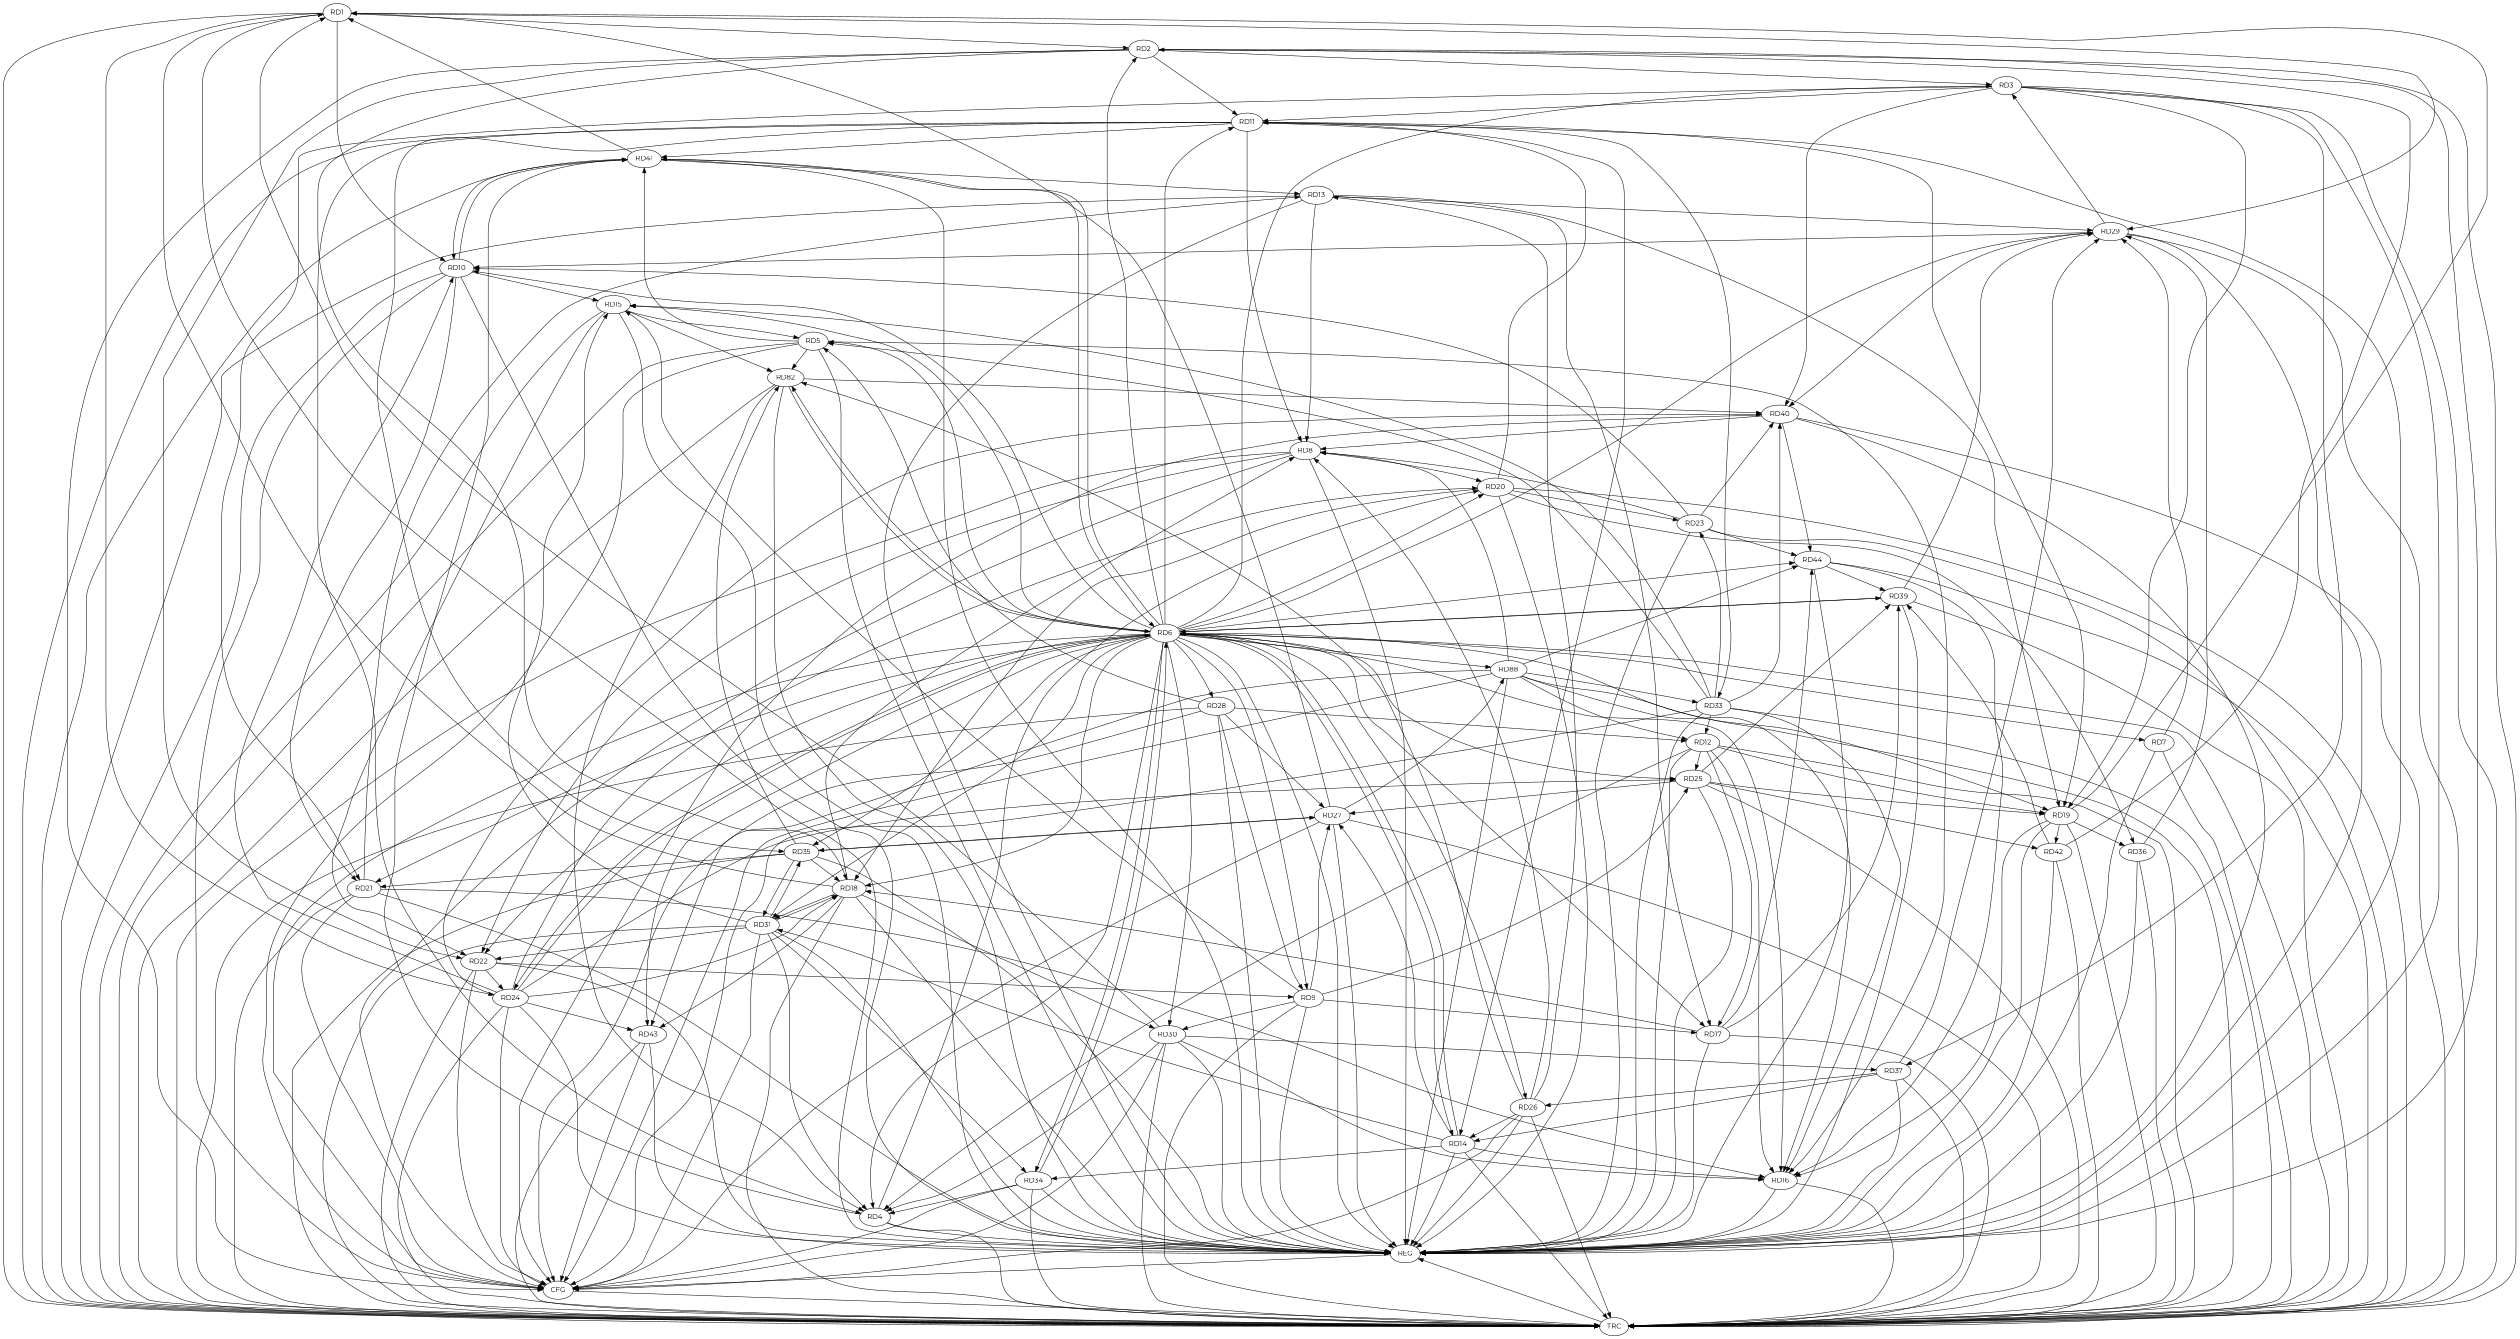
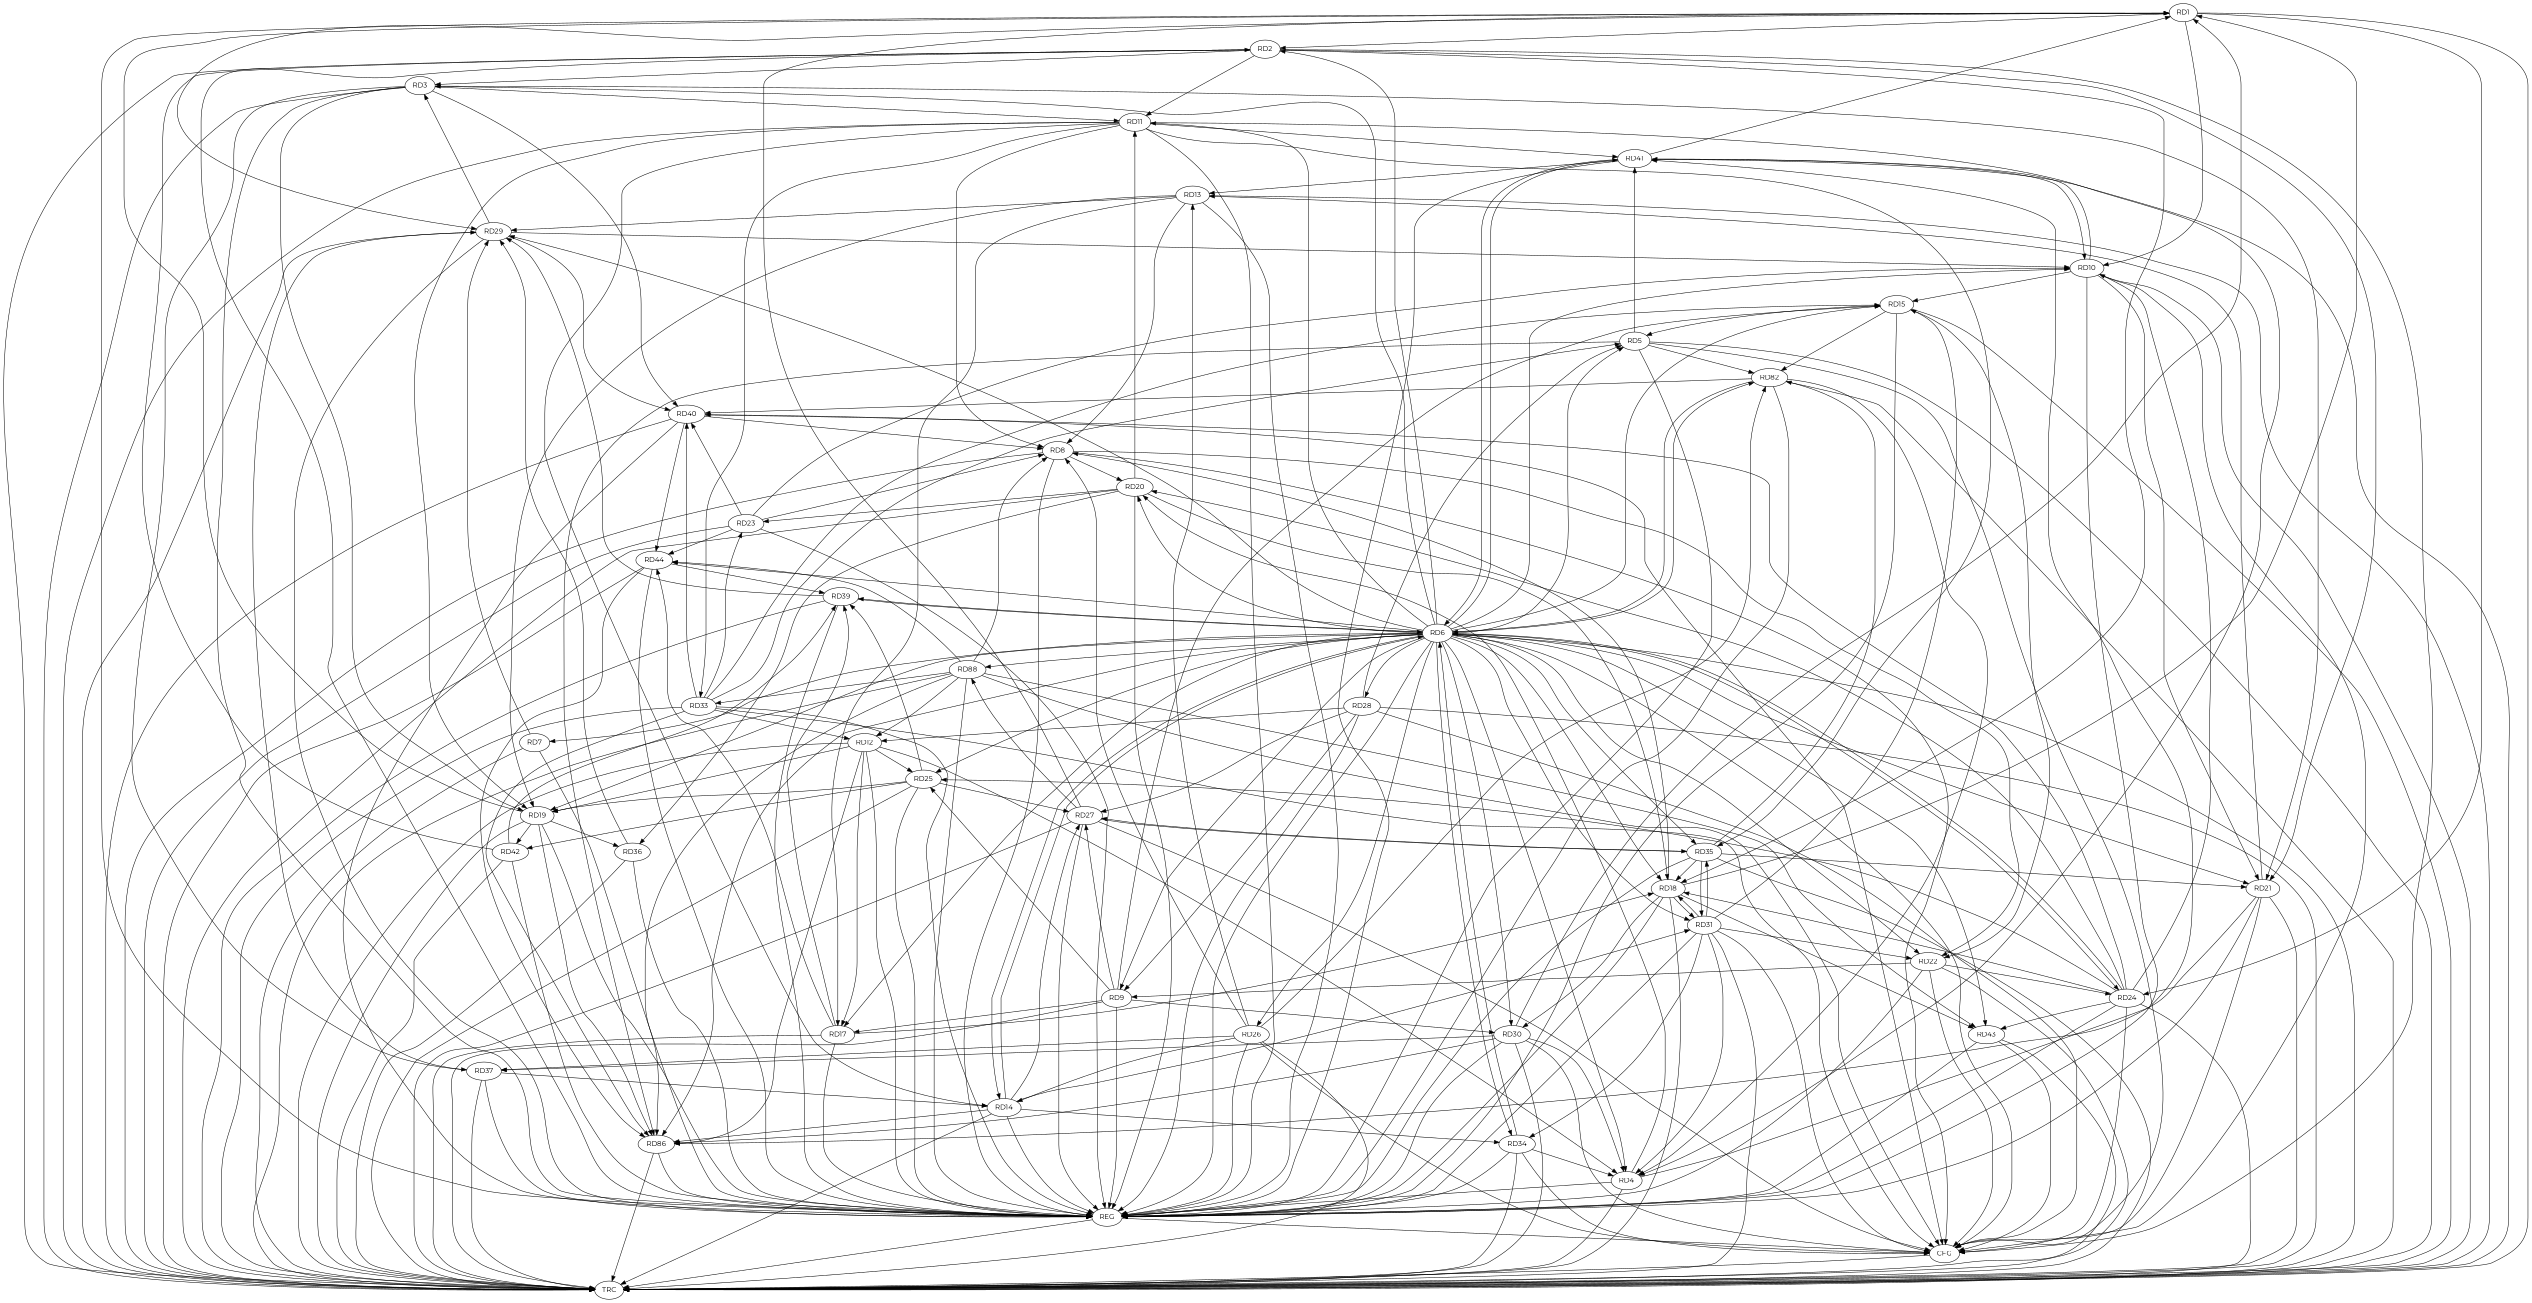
  strict digraph {
    fontname=Montserrat
    node [fontname=Montserrat]
    edge [fontname=Montserrat]
    n1 [label=RD1]
    n2 [label=RD2]
    n3 [label=RD10]
    n4 [label=RD24]
    n5 [label=RD29]
    n6 [label=REG]
    n7 [label=TRC]
    n8 [label=RD3]
    n9 [label=RD11]
    n10 [label=RD18]
    n11 [label=RD21]
    n12 [label=CFG]
    n13 [label=RD41]
    n14 [label=RD15]
    n15 [label=RD40]
    n16 [label=RD20]
    n17 [label=RD6]
    n18 [label=RD25]
    n19 [label=RD43]
    n20 [label=RD19]
    n21 [label=RD37]
    n22 [label=RD4]
    n23 [label=RD14]
    n24 [label=RD35]
    n25 [label=RD8]
    n26 [label=RD33]
    n27 [label=RD30]
    n28 [label=RD31]
-   n29 [label=RD16]
+   n29 [label=RD86]
    n30 [label=RD13]
    n31 [label=RD36]
    n32 [label=RD42]
    n33 [label=RD44]
    n34 [label=RD23]
    n35 [label=RD5]
    n36 [label=RD82]
    n37 [label=RD7]
    n38 [label=RD9]
    n39 [label=RD17]
    n40 [label=RD22]
    n41 [label=RD26]
    n42 [label=RD28]
    n43 [label=RD34]
    n44 [label=RD88]
    n45 [label=RD39]
    n46 [label=RD27]
    n47 [label=RD12]
    n1 -> n2
    n1 -> n3
    n1 -> n4
    n1 -> n5
    n1 -> n6
    n1 -> n7
    n2 -> n6
    n2 -> n7
    n2 -> n8
    n2 -> n9
    n2 -> n10
-   n2 -> n40
+   n2 -> n11
    n2 -> n12
    n3 -> n6
    n3 -> n7
    n3 -> n11
    n3 -> n12
    n3 -> n13
    n3 -> n14
    n4 -> n3
    n4 -> n6
    n4 -> n7
    n4 -> n10
    n4 -> n12
    n4 -> n15
    n4 -> n16
    n4 -> n17
    n4 -> n18
    n4 -> n19
    n5 -> n3
    n5 -> n6
    n5 -> n7
    n5 -> n8
    n5 -> n15
    n6 -> n12
-   n7 -> n6
+   n6 -> n7
    n8 -> n6
    n8 -> n7
    n8 -> n9
    n8 -> n11
    n8 -> n15
    n8 -> n20
    n8 -> n21
    n9 -> n6
    n9 -> n7
    n9 -> n13
    n9 -> n20
    n9 -> n22
    n9 -> n23
    n9 -> n24
    n9 -> n25
    n9 -> n26
    n10 -> n1
    n10 -> n6
    n10 -> n7
    n10 -> n19
    n10 -> n25
    n10 -> n27
    n10 -> n28
    n11 -> n6
    n11 -> n7
    n11 -> n12
    n11 -> n29
    n11 -> n30
    n12 -> n7
    n13 -> n1
    n13 -> n3
    n13 -> n6
    n13 -> n7
    n13 -> n17
    n13 -> n30
    n14 -> n6
    n14 -> n7
    n14 -> n35
    n14 -> n36
    n14 -> n40
    n15 -> n6
    n15 -> n7
    n15 -> n12
    n15 -> n25
    n15 -> n33
    n16 -> n6
    n16 -> n7
    n16 -> n9
    n16 -> n10
    n16 -> n31
    n16 -> n34
    n17 -> n2
    n17 -> n3
    n17 -> n4
    n17 -> n5
    n17 -> n6
    n17 -> n7
    n17 -> n8
    n17 -> n9
    n17 -> n10
    n17 -> n11
    n17 -> n12
    n17 -> n13
    n17 -> n14
    n17 -> n16
    n17 -> n18
    n17 -> n19
    n17 -> n20
    n17 -> n22
    n17 -> n23
    n17 -> n24
    n17 -> n27
    n17 -> n28
    n17 -> n29
    n17 -> n33
    n17 -> n35
    n17 -> n36
    n17 -> n37
    n17 -> n38
    n17 -> n39
    n17 -> n40
    n17 -> n41
    n17 -> n42
    n17 -> n43
    n17 -> n44
    n17 -> n45
    n18 -> n6
    n18 -> n7
    n18 -> n20
    n18 -> n32
    n18 -> n45
    n18 -> n46
    n19 -> n6
    n19 -> n7
    n19 -> n12
    n20 -> n1
    n20 -> n6
    n20 -> n7
    n20 -> n29
    n20 -> n31
    n20 -> n32
    n21 -> n5
    n21 -> n6
    n21 -> n7
    n21 -> n23
    n22 -> n6
    n22 -> n7
    n22 -> n13
    n22 -> n16
    n23 -> n6
    n23 -> n7
    n23 -> n17
    n23 -> n28
    n23 -> n29
    n23 -> n43
    n23 -> n46
    n24 -> n6
    n24 -> n7
    n24 -> n10
    n24 -> n11
    n24 -> n28
    n24 -> n36
    n24 -> n46
    n25 -> n6
    n25 -> n7
    n25 -> n12
    n25 -> n16
    n25 -> n40
    n26 -> n6
    n26 -> n7
    n26 -> n12
    n26 -> n14
    n26 -> n15
    n26 -> n29
    n26 -> n34
    n26 -> n35
    n26 -> n47
    n27 -> n1
    n27 -> n6
    n27 -> n7
    n27 -> n12
    n27 -> n21
    n27 -> n22
    n27 -> n29
    n28 -> n6
    n28 -> n7
    n28 -> n10
    n28 -> n12
    n28 -> n14
    n28 -> n22
    n28 -> n24
    n28 -> n40
    n28 -> n43
    n29 -> n6
    n29 -> n7
    n30 -> n5
    n30 -> n6
    n30 -> n7
    n30 -> n20
    n30 -> n25
    n30 -> n39
    n31 -> n5
    n31 -> n6
    n31 -> n7
    n32 -> n2
    n32 -> n6
    n32 -> n7
    n32 -> n45
    n33 -> n6
    n33 -> n7
    n33 -> n29
    n33 -> n45
    n34 -> n3
    n34 -> n6
    n34 -> n7
    n34 -> n15
    n34 -> n25
    n34 -> n33
    n35 -> n6
    n35 -> n7
    n35 -> n12
    n35 -> n13
    n35 -> n29
    n35 -> n36
    n36 -> n6
    n36 -> n7
    n36 -> n15
    n36 -> n17
    n36 -> n22
    n37 -> n5
    n37 -> n6
    n37 -> n7
    n38 -> n6
    n38 -> n7
    n38 -> n14
    n38 -> n18
    n38 -> n27
    n38 -> n39
    n38 -> n46
    n39 -> n6
    n39 -> n7
    n39 -> n10
    n39 -> n33
    n39 -> n45
    n40 -> n4
    n40 -> n6
    n40 -> n7
    n40 -> n12
    n40 -> n38
    n41 -> n6
    n41 -> n7
    n41 -> n12
-   n21 -> n41
+   n41 -> n21
    n41 -> n23
    n41 -> n25
    n41 -> n30
    n41 -> n36
    n42 -> n6
    n42 -> n7
    n42 -> n12
    n42 -> n35
    n42 -> n38
    n42 -> n46
    n42 -> n47
    n43 -> n6
    n43 -> n7
    n43 -> n12
    n43 -> n17
    n43 -> n22
    n44 -> n6
    n44 -> n7
    n44 -> n12
    n44 -> n19
    n44 -> n25
    n44 -> n26
    n44 -> n29
    n44 -> n33
    n44 -> n47
    n45 -> n5
    n45 -> n6
    n45 -> n7
    n45 -> n17
    n46 -> n1
    n46 -> n6
    n46 -> n7
    n46 -> n12
    n46 -> n24
    n46 -> n44
    n47 -> n6
    n47 -> n7
    n47 -> n18
    n47 -> n20
    n47 -> n22
    n47 -> n29
    n47 -> n39
  }
